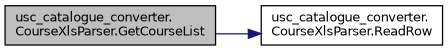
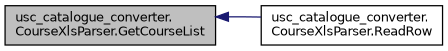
  digraph {
    rankdir=LR
    node [color=black fontname=Helvetica fontsize=10 shape=record style=filled]
    n1 [fillcolor=grey75 fontcolor=black height=0.2 label="usc_catalogue_converter.\lCourseXlsParser.GetCourseList" width=0.4]
    n2 [fillcolor=white height=0.2 label="usc_catalogue_converter.\lCourseXlsParser.ReadRow" width=0.4]
-   n1 -> n2 [color=midnightblue fontname=Helvetica fontsize=10 labelfontname=Helvetica labelfontsize=10 style=solid]
+   n2 -> n1 [color=midnightblue fontname=Helvetica fontsize=10 labelfontname=Helvetica labelfontsize=10 style=solid]
  }
